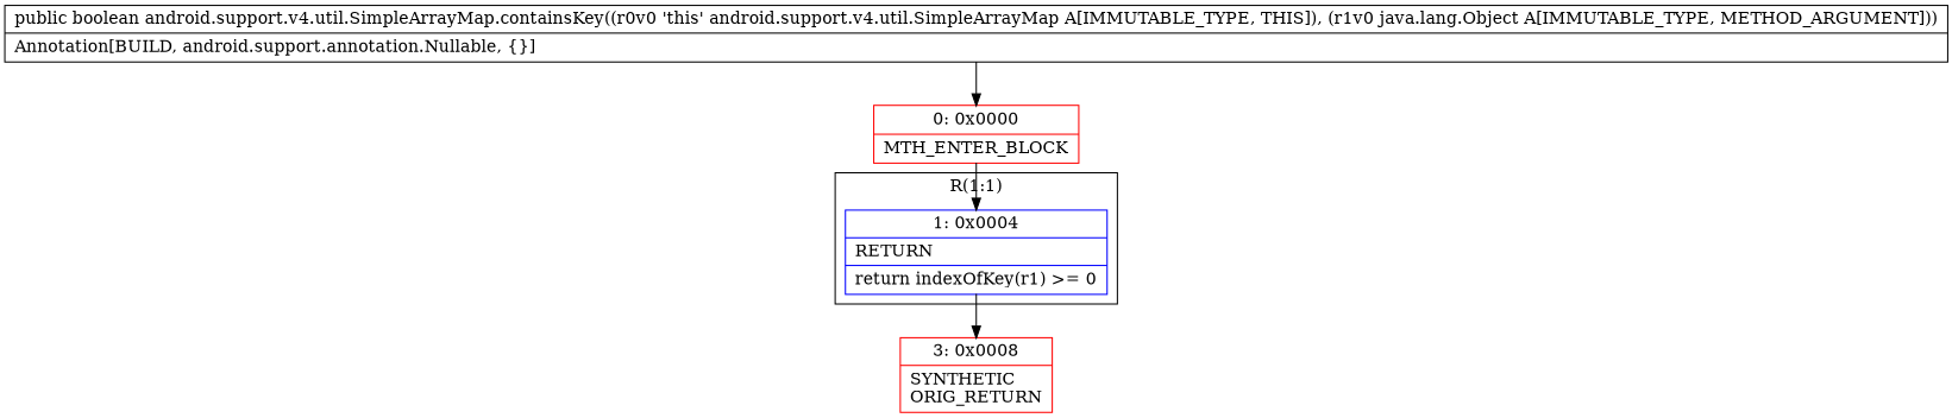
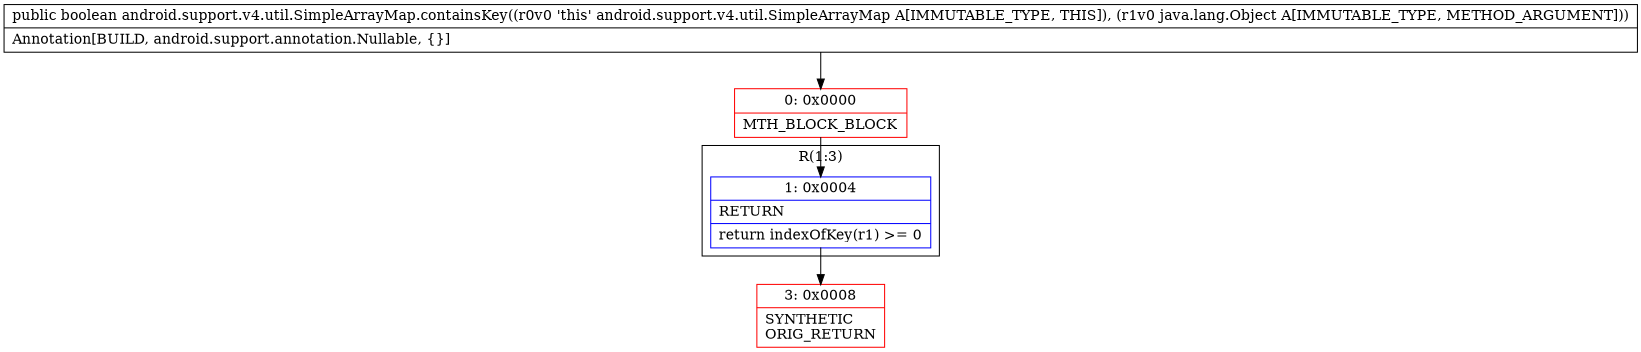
  digraph {
    node [color=red shape=record]
    n1 [color=blue label="{1\:\ 0x0004|RETURN\l|return indexOfKey(r1) \>= 0\l}"]
    n2 [label="{3\:\ 0x0008|SYNTHETIC\lORIG_RETURN\l}"]
-   n3 [label="{0\:\ 0x0000|MTH_ENTER_BLOCK\l}"]
+   n3 [label="{0\:\ 0x0000|MTH_BLOCK_BLOCK\l}"]
    n4 [label="{public boolean android.support.v4.util.SimpleArrayMap.containsKey((r0v0 'this' android.support.v4.util.SimpleArrayMap A[IMMUTABLE_TYPE, THIS]), (r1v0 java.lang.Object A[IMMUTABLE_TYPE, METHOD_ARGUMENT]))  | Annotation[BUILD, android.support.annotation.Nullable, \{\}]\l}" color=""]
    subgraph cluster_1 {
-     label="R(1:1)"
+     label="R(1:3)"
      n1
    }
    n1 -> n2
    n3 -> n1
    n4 -> n3
  }
